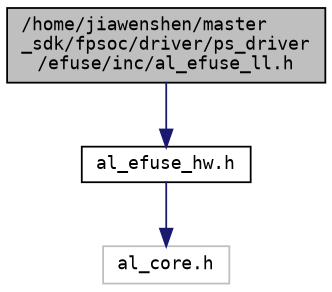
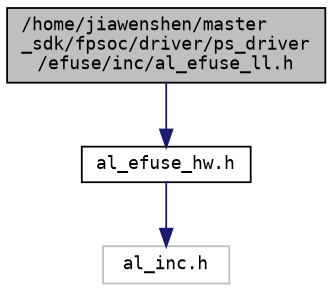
  digraph {
    fontname="DejaVu Sans Mono"
    node [color=black fillcolor=white fontname="DejaVu Sans Mono" fontsize=10 shape=record style=filled]
    edge [color=midnightblue fontname="DejaVu Sans Mono" fontsize=10 labelfontname=Helvetica labelfontsize=10 style=solid]
    n1 [fillcolor=grey75 fontcolor=black height=0.2 label="/home/jiawenshen/master\l_sdk/fpsoc/driver/ps_driver\l/efuse/inc/al_efuse_ll.h" width=0.4]
    n2 [height=0.2 label="al_efuse_hw.h" width=0.4]
-   n3 [color=grey75 height=0.2 label="al_core.h" width=0.4]
+   n3 [color=grey75 height=0.2 label="al_inc.h" width=0.4]
    n1 -> n2
    n2 -> n3
  }
